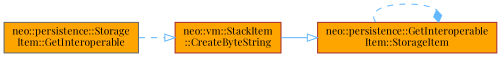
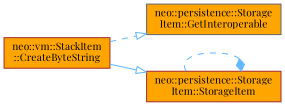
  digraph {
    fontname="Playfair Display"
    rankdir=LR
    node [color=brown fillcolor=orange fontname="Playfair Display" fontsize=10 shape=box style=filled]
    edge [arrowhead=onormal color=steelblue1 fontname="Playfair Display" fontsize=10 labelfontname=Helvetica labelfontsize=10 style=dashed]
    n1 [color=gray40 fontcolor=black height=0.2 label="neo::persistence::Storage\lItem::GetInteroperable" width=0.4]
    n2 [height=0.2 label="neo::vm::StackItem\l::CreateByteString" width=0.4]
-   n3 [height=0.2 label="neo::persistence::GetInteroperable\lItem::StorageItem" width=0.4]
-   n1 -> n2
+   n3 [height=0.2 label="neo::persistence::Storage\lItem::StorageItem" width=0.4]
+   n2 -> n1
    n2 -> n3 [style=solid]
    n3 -> n3 [arrowhead=diamond]
  }
